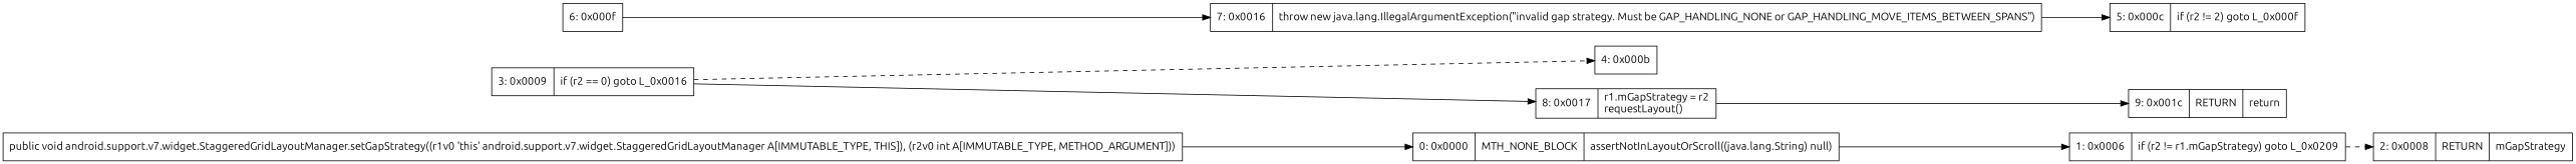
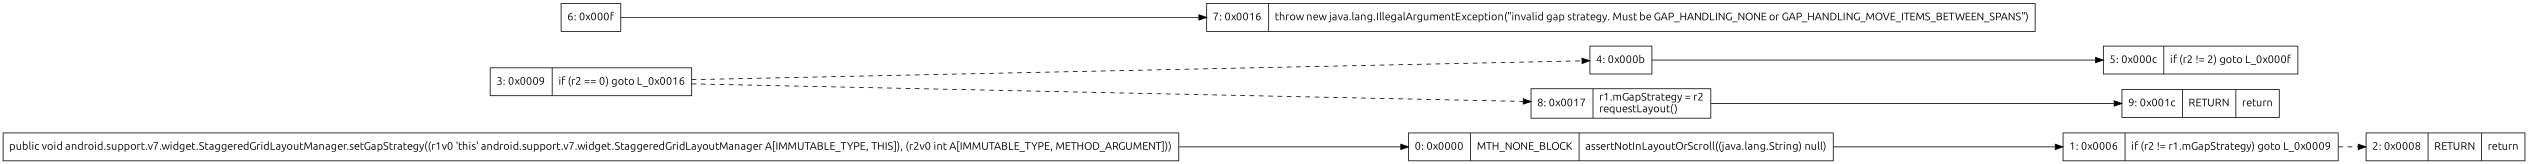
  digraph {
    fontname=Ubuntu
    rankdir=LR
    node [fontname=Ubuntu shape=record]
    edge [fontname=Ubuntu]
    n1 [label="{0\:\ 0x0000|MTH_NONE_BLOCK\l|assertNotInLayoutOrScroll((java.lang.String) null)\l}"]
-   n2 [label="{1\:\ 0x0006|if (r2 != r1.mGapStrategy) goto L_0x0209\l}"]
-   n3 [label="{2\:\ 0x0008|RETURN\l|mGapStrategy\l}"]
+   n2 [label="{1\:\ 0x0006|if (r2 != r1.mGapStrategy) goto L_0x0009\l}"]
+   n3 [label="{2\:\ 0x0008|RETURN\l|return\l}"]
    n4 [label="{3\:\ 0x0009|if (r2 == 0) goto L_0x0016\l}"]
    n5 [label="{4\:\ 0x000b}"]
    n6 [label="{8\:\ 0x0017|r1.mGapStrategy = r2\lrequestLayout()\l}"]
    n7 [label="{5\:\ 0x000c|if (r2 != 2) goto L_0x000f\l}"]
    n8 [label="{9\:\ 0x001c|RETURN\l|return\l}"]
    n9 [label="{6\:\ 0x000f}"]
    n10 [label="{7\:\ 0x0016|throw new java.lang.IllegalArgumentException(\"invalid gap strategy. Must be GAP_HANDLING_NONE or GAP_HANDLING_MOVE_ITEMS_BETWEEN_SPANS\")\l}"]
    n11 [label="{public void android.support.v7.widget.StaggeredGridLayoutManager.setGapStrategy((r1v0 'this' android.support.v7.widget.StaggeredGridLayoutManager A[IMMUTABLE_TYPE, THIS]), (r2v0 int A[IMMUTABLE_TYPE, METHOD_ARGUMENT])) }"]
    n1 -> n2
    n2 -> n3 [style=dashed]
    n4 -> n5 [style=dashed]
-   n4 -> n6
-   n10 -> n7
+   n4 -> n6 [style=dashed]
+   n5 -> n7
    n6 -> n8
    n9 -> n10
    n11 -> n1
  }
